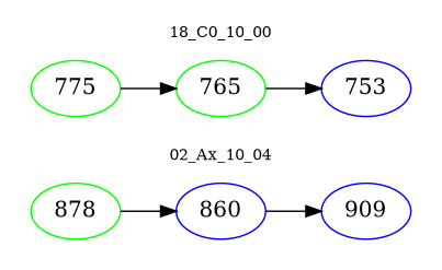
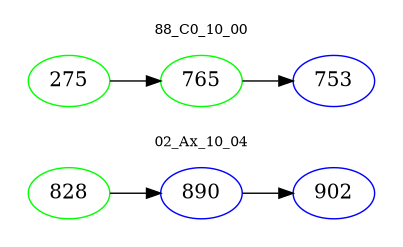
  digraph {
    rankdir=LR
    node [color=green]
    edge [color=black]
-   n1 [label=878]
-   n2 [color=blue label=860]
-   n3 [color=blue label=909]
-   n4 [label=775]
+   n1 [label=828]
+   n2 [color=blue label=890]
+   n3 [color=blue label=902]
+   n4 [label=275]
    n5 [label=765]
    n6 [color=blue label=753]
    subgraph cluster_1 {
      color=white
      fontsize=10
      label="02_Ax_10_04"
      n1
      n2
      n3
    }
    subgraph cluster_2 {
      color=white
      fontsize=10
-     label="18_C0_10_00"
+     label="88_C0_10_00"
      n4
      n5
      n6
    }
    n1 -> n2
    n2 -> n3
    n4 -> n5
    n5 -> n6
  }
